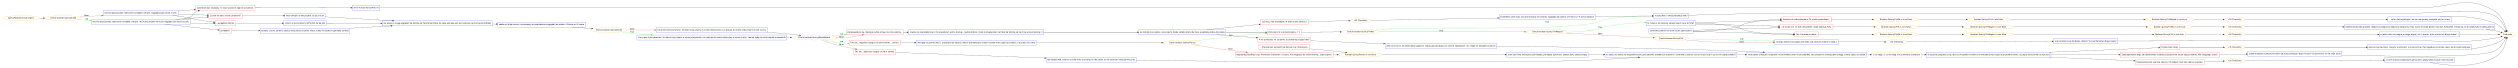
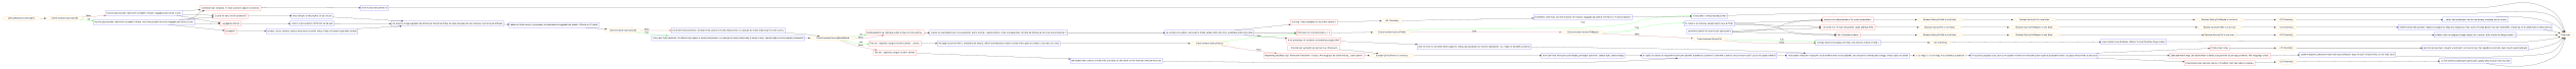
  digraph {
    fontname=Inter
    rankdir=LR
    node [color=blue fontname=Inter shape=box]
    edge [fontname=Inter]
    "QuincyRank2Convo5 begins." [color=orange shape=""]
    n2 [color=orange label="Check boolean QuincyGuide" shape=""]
    n3 [label="musimy popracować nad twoimi szmatami chłopie. mój nowy projekt nie może wyglądać jak odrzut z cyrku"]
    n4 [label="musimy popracować nad twoimi szmatami chłopie. wyglądasz jak odrzut z cyrku"]
    n5 [color=red label="Szmatami?"]
    n6 [color=red label="Uwielbiam być obrażany. To moje ulubione zajęcie na świecie."]
    n7 [color=red label="...wyglądam dobrze."]
    n8 [color=red label="Co jest nie tak z moimi ubraniami?"]
    n9 [label="szmaty. ciuchy. ubrania. odzież, którą masz na sobie. wiesz, kiedy nie jesteś w garniaku-zombie"]
    n10 [label="serio musisz wyluzować lol"]
    n11 [label="mmmm w tym problem. MYŚLISZ, że tak jest"]
    n12 [label="lmao chłopie. to tak przykre, że aż urocze"]
    n13 [label="nie wszyscy mogą wyglądać tak dobrze jak facet przed tobą, bo baza jest jaka jest, ale możemy cię trochę doszlifować"]
    "Chat ends." [color=orange shape=""]
    n15 [label="załatw mi kilka rzeczy, a ja sprawię, że przestaniesz wyglądać jak potwór z filmów sci-fi amira"]
    n16 [color=orange label="Check boolean QuincyGuide" shape=""]
    n17 [label="chcę mieć tylko pewność, że dobrze się czujesz w nowej miejscówie, a co pasuje do nowej miejscówy to nowe ciuchy. inaczej byłby ze mnie kiepski przewodnik"]
    n18 [label="chcę mieć tylko pewność, że dobrze się czujesz w nowej miejscówie, a co pasuje do nowej miejscówy to nowe ciuchy."]
    n19 [color=orange label="Check boolean QuincyBlackMarket" shape=""]
    n20 [color=red label="Tak, ale... będziesz czegoś chciał w zamian. ...znowu."]
    n21 [color=red label="Zastanawiałem się, dlaczego ludzie krzywo na mnie patrzą..."]
    n22 [color=red label="Tak, ale... będziesz czegoś chciał w zamian."]
    n23 [label="nie będę się znowu kłócić. przejdźmy do decyzji, dobra? potrzebujesz nowych szmat, wiem, gdzie je znaleźć, a ty znasz ich cenę"]
    n24 [label="lmaooo nie wiedziałem jak ci to powiedzieć. patrz, słuchaj... będzie dobrze. może nie będą leżeć na tobie tak dobrze jak na mnie, ale pomożemy ci"]
    n25 [label="tak działa świat. zrobisz coś dla mnie, ja zrobię coś dla ciebie. to nie może być twój pierwszy raz"]
    n26 [color=orange label="Check boolean QuincyParvos" shape=""]
    n27 [label="ale szmaty nie są tanie. wiesz jak to działa. załatw dobra dla mnie, ja załatwię dobra dla ciebie"]
    n28 [label="no spójrz na siebie. te wszystkie kosmiczne zabawki, dostałeś je za darmo? cokolwiek z dobroci serca innych ludzi? czy na nie zapracowałeś?"]
    n29 [color=red label="Naprawdę polubiłbyś się z Parvosem Granumem i Corpus. Ale mogą być dla ciebie trochę... zbyt sztywni."]
    n30 [color=red label="Pomożesz mi w przymierzaniu...? ;)"]
    n31 [color=red label="A nie pomożesz mi za darmo, bo jesteśmy przyjaciółmi?"]
-   n32 [color=red label="Już lecę. I tak przydałyby mi tobie nowe ubrania :)"]
+   n32 [color=red label="Już lecę. I tak przydałyby mi się nowe ubrania :)"]
    n33 [label="może byłeś chłopcem na posyłki. może miałeś towar. może zabijałeś. bez znaczenia. świadczyłeś usługę, a teraz spójrz na siebie"]
    n34 [color=red label="... Powinienem wymyślić jak poznać cię z Parvosem..."]
    n35 [color=orange label="Boolean QuincyParvos is now true." shape=""]
    n36 [label="weź nie mów mi, że jesteś takim pajacem. widzę, jak paradujesz ze swoimi zabawkami. nic z tego nie dostałeś za darmo"]
    n37 [color=orange label="+20 Chemistry" shape=""]
    n38 [color=orange label="Check boolean QuincyFlirtNo" shape=""]
    n39 [color=orange label="ci co mają i ci co nie mają. nie uciekniesz przed tym"]
    n40 [label="brzmi jak firma, która porzuciła fasadę. pieniądze są królem. zawsze były. zawsze będą"]
    n41 [label="świeeetnie. jeśli masz się mnie trzymać nie możesz wyglądać jak potwór z filmów sci-fi amira, łapiesz?"]
    n42 [color=orange label="Check boolean QuincyFlirtMaybe" shape=""]
    n43 [label="muszę dbać o swoją reputację lmao"]
    n44 [label="im szybciej pogodzisz się z tym, że wszystko w świecie to transakcja tym szybciej przestanie boleć cię dupa, kiedy świat cię wyrucha"]
    n45 [label="zmieniłeś zdanie? bo brzmi to jak zaproszenie"]
    n46 [color=red label="Tak. Zmieniłem zdanie."]
    n47 [color=red label="...W sumie nie. To było obrzydliwe, nadal żadnego flirtu."]
    n48 [color=red label="Jeszcze nie zdecydowałem. Po prostu sprawdzam..."]
    n49 [label="to mówisz, że możemy zacząć bawić się w te flirty?"]
    n50 [color=orange label="Check boolean QuincyFlirt" shape=""]
    n51 [color=red label="Zaakceptowanie tego, jak działa świat, to także przyczynienie się do tego problemu. Nie mogę tego zrobić."]
    n52 [color=red label="Powinieneś pisać wiersze, Quincy. Chciałbym mieć taki nadruk na kubku."]
    n53 [color=red label="Chyba masz rację."]
    n54 [color=orange label="Boolean QuincyFlirtNo is now false." shape=""]
    n55 [color=orange label="Boolean QuincyFlirt is now false." shape=""]
    n56 [color=orange label="Boolean QuincyFlirtNo is now false." shape=""]
    n57 [label="niczego więcej nie pragnę, jeśli tylko uda się nam znaleźć chwilę ;)"]
    n58 [label="a potem będziesz żałosnym wujem jak nasz jaśniepan. tego chcesz? rób jak wolisz, to nie moje życie"]
    n59 [color=orange label="+20 Chemistry" shape=""]
    n60 [color=orange label="+15 Chemistry" shape=""]
    n61 [color=orange label="Boolean QuincyFlirtMaybe is now false." shape=""]
    n62 [color=orange label="Boolean QuincyFlirtMaybe is now false." shape=""]
    n63 [color=orange label="Boolean QuincyFlirt is now false." shape=""]
    n64 [color=orange label="+20 Chemistry" shape=""]
    n65 [label="co nie? jestem prawdziwym geniuszem. gdyby tylko jeszcze mnie słuchali"]
    n66 [label="jeszcze się nauczysz. czuję to w kościach. nie musisz się z tym zgadzać, po prostu naucz się to wykorzystywać"]
    n67 [color=orange label="Boolean QuincyFlirt is now true."]
    n68 [color=orange label="Boolean QuincyFlirtNo is now true." shape=""]
    n69 [color=orange label="Boolean QuincyFlirtMaybe is now true." shape=""]
    n70 [label="więc pośpiesz się słodziaku, dobrze? nie każ facetowi długo czekać"]
    n71 [color=orange label="+20 Chemistry" shape=""]
    n72 [color=orange label="+20 Chemistry" shape=""]
    n73 [color=orange label="+20 Chemistry" shape=""]
    n74 [label="w takim razie nie pragnę niczego więcej niż ci pomóc. tylko nie każ mi długo czekać ;)"]
    n75 [label="miałem kiedyś taki grzejnik. włączony wyłączony włączony wyłączony lmao. życie w twojej głowie musi być SZALONE. cieszę się, że to działa tylko w jedną stronę"]
    n76 [label="... za ten żart wylatujesz. ale nie ma sprawy, namyślaj się ile chcesz"]
    "QuincyRank2Convo5 begins." -> n2
    n2 -> n3 [color=green label=true]
    n2 -> n4 [color=brown label=false]
    n3 -> n5
    n3 -> n6
    n3 -> n7
    n3 -> n8
    n4 -> n6
    n4 -> n7
    n4 -> n8
    n5 -> n9
    n6 -> n10
    n7 -> n11
    n8 -> n12
    n9 -> n13
    n10 -> "Chat ends."
    n11 -> n13
    n12 -> n13
    n13 -> n15
    n15 -> n16
    n16 -> n17 [color=green label=true]
    n16 -> n18 [color=brown label=false]
    n17 -> n19
    n18 -> n19
    n19 -> n20 [color=green label=true]
    n19 -> n21 [color=green label=true]
    n19 -> n21 [color=brown label=false]
    n19 -> n22 [color=brown label=false]
    n20 -> n23
    n21 -> n24
    n22 -> n25
    n23 -> n26
    n24 -> n27
    n25 -> n28
    n26 -> n29 [color=brown label=false]
    n26 -> n30 [color=green label=true]
    n27 -> n30
    n27 -> n31
    n27 -> n32
    n28 -> n33
    n29 -> n35
    n30 -> n38
    n31 -> n36
    n32 -> n37
    n33 -> n39
    n34 -> n35
    n35 -> n40
    n36 -> n33
    n37 -> n41
    n38 -> n42 [color=brown label=false]
    n38 -> n43 [color=green label=true]
    n39 -> n44
    n40 -> n28
    n41 -> n43
    n42 -> n49 [color=green label=true]
    n42 -> n50 [color=brown label=false]
    n43 -> "Chat ends."
    n44 -> n51
    n44 -> n52
    n44 -> n53
    n45 -> n46
    n45 -> n47
    n45 -> n48
    n46 -> n54
    n47 -> n55
    n48 -> n56
    n49 -> n46
    n49 -> n47
    n49 -> n48
    n50 -> n57 [color=green label=true]
    n50 -> n57 [color=brown label=false]
    n51 -> n58
    n52 -> n59
    n53 -> n60
    n54 -> n61
    n55 -> n62
    n56 -> n63
    n57 -> n64
    n58 -> "Chat ends."
    n59 -> n65
    n60 -> n66
    n61 -> n67
    n62 -> n68
    n63 -> n69
    n64 -> n70
    n65 -> "Chat ends."
    n66 -> "Chat ends."
    n67 -> n71
    n68 -> n72
    n69 -> n73
    n70 -> "Chat ends."
    n71 -> n74
    n72 -> n75
    n73 -> n76
    n74 -> "Chat ends."
    n75 -> "Chat ends."
    n76 -> "Chat ends."
  }
